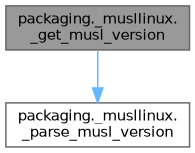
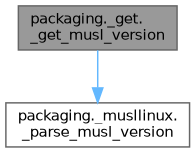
  digraph {
    rankdir=TB
    node [fontname=Helvetica fontsize=10 shape=box style=filled]
-   n1 [color=gray40 fillcolor=grey60 fontcolor=black height=0.2 label="packaging._musllinux.\l_get_musl_version" width=0.4]
+   n1 [color=gray40 fillcolor=grey60 fontcolor=black height=0.2 label="packaging._get.\l_get_musl_version" width=0.4]
    n2 [color=grey40 fillcolor=white height=0.2 label="packaging._musllinux.\l_parse_musl_version" width=0.4]
    n1 -> n2 [color=steelblue1 fontname=Helvetica fontsize=10 labelfontname=Helvetica labelfontsize=10 style=solid]
  }
